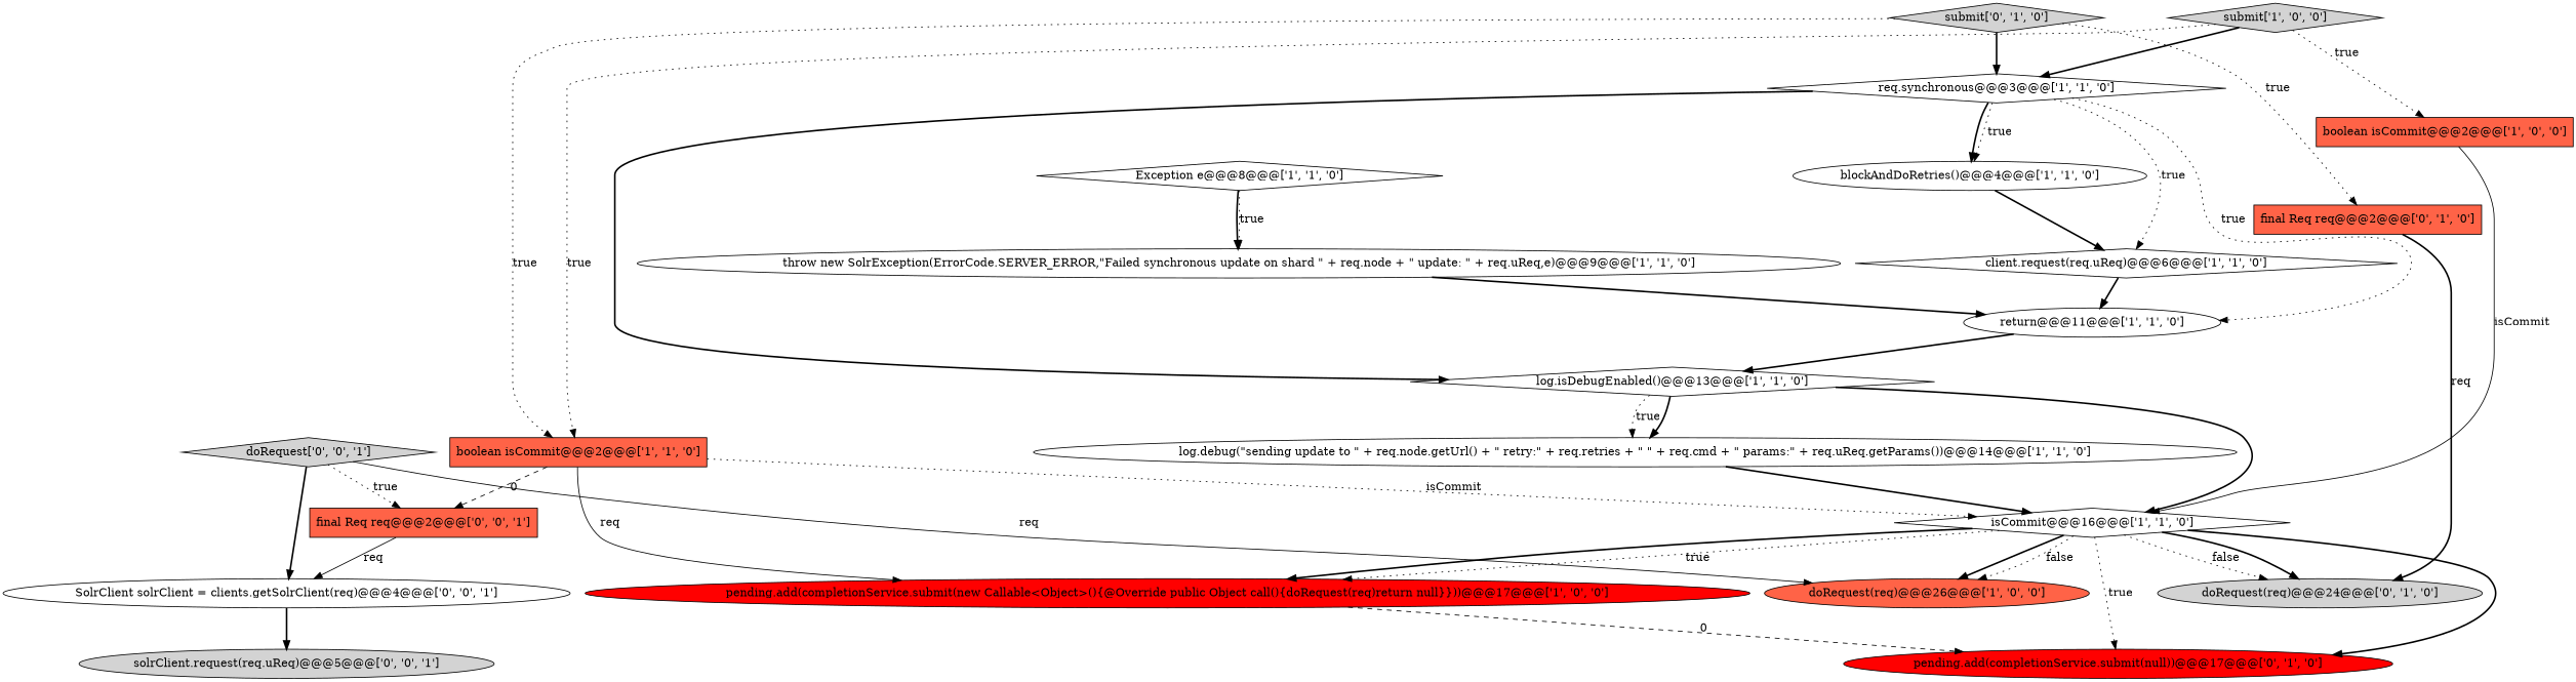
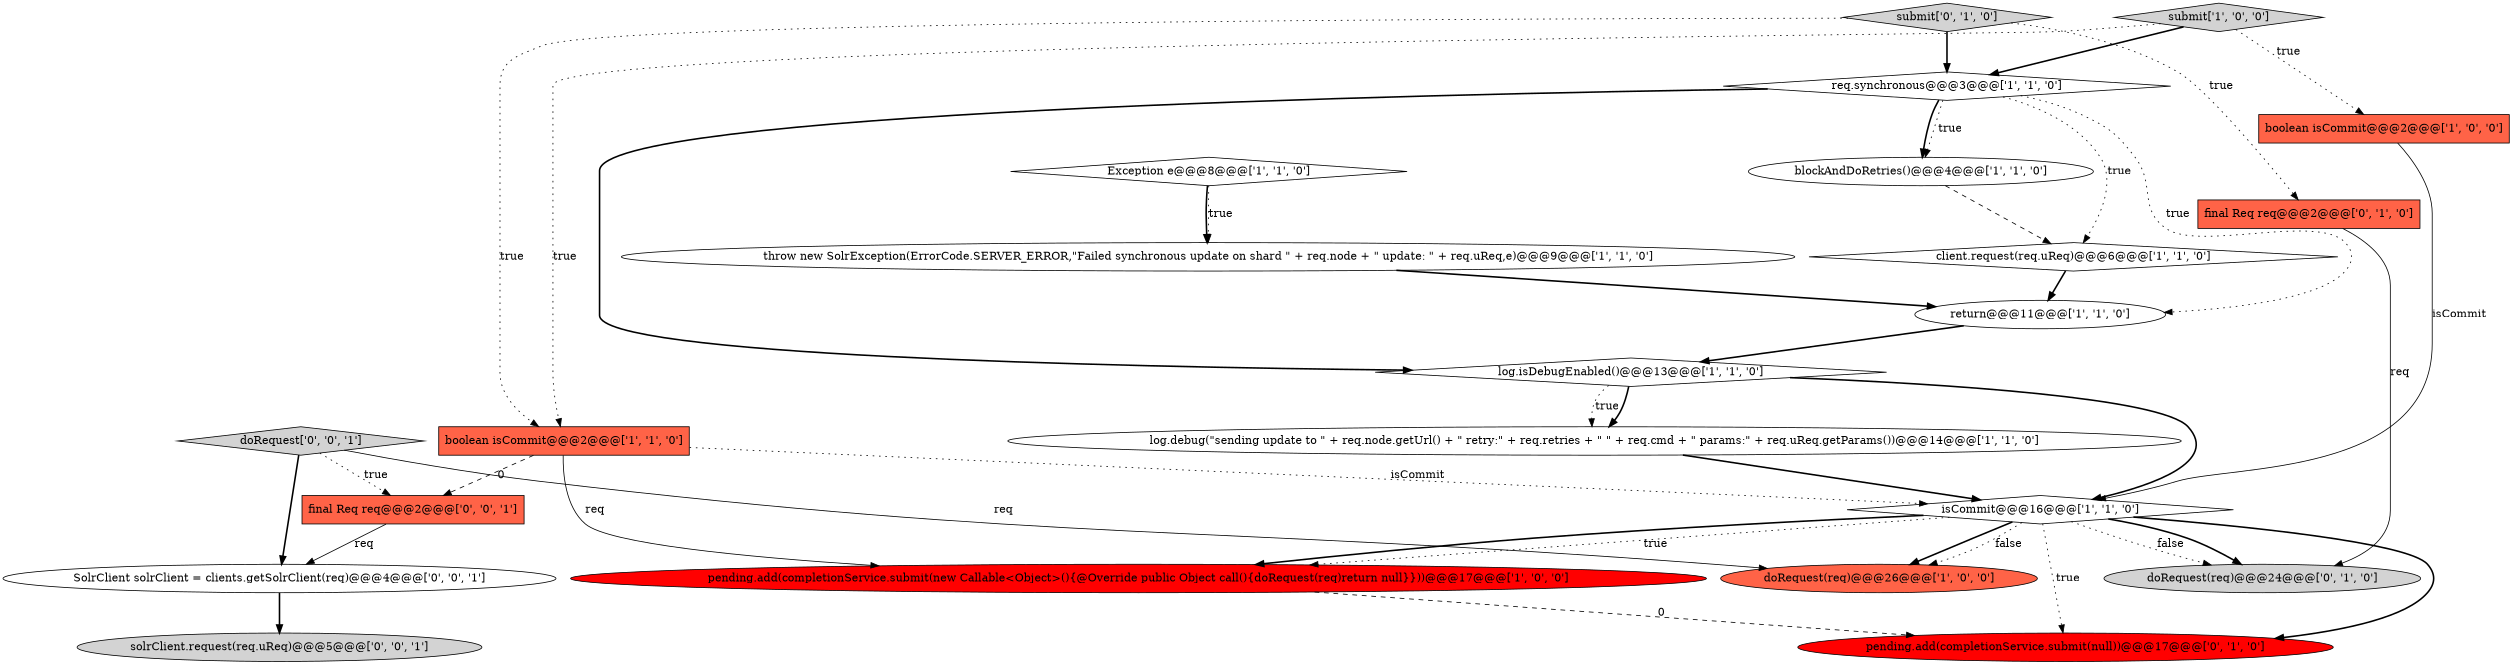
  digraph {
    node [fillcolor=white shape=ellipse style=filled]
    edge [style=bold]
    n1 [fillcolor=tomato label="boolean isCommit@@@2@@@['1', '0', '0']" shape=box]
    n2 [label="isCommit@@@16@@@['1', '1', '0']" shape=diamond]
    n3 [fillcolor=red label="pending.add(completionService.submit(null))@@@17@@@['0', '1', '0']"]
    n4 [fillcolor=tomato label="doRequest(req)@@@26@@@['1', '0', '0']"]
    n5 [fillcolor=lightgray label="doRequest(req)@@@24@@@['0', '1', '0']"]
    n6 [fillcolor=red label="pending.add(completionService.submit(new Callable<Object>(){@Override public Object call(){doRequest(req)return null}}))@@@17@@@['1', '0', '0']"]
    n7 [fillcolor=lightgray label="doRequest['0', '0', '1']" shape=diamond]
    n8 [label="SolrClient solrClient = clients.getSolrClient(req)@@@4@@@['0', '0', '1']"]
    n9 [fillcolor=tomato label="final Req req@@@2@@@['0', '0', '1']" shape=box]
    n10 [fillcolor=lightgray label="solrClient.request(req.uReq)@@@5@@@['0', '0', '1']"]
    n11 [label="req.synchronous@@@3@@@['1', '1', '0']" shape=diamond]
    n12 [label="blockAndDoRetries()@@@4@@@['1', '1', '0']"]
    n13 [label="client.request(req.uReq)@@@6@@@['1', '1', '0']" shape=diamond]
    n14 [label="return@@@11@@@['1', '1', '0']"]
    n15 [label="log.isDebugEnabled()@@@13@@@['1', '1', '0']" shape=diamond]
    n16 [label="log.debug(\"sending update to \" + req.node.getUrl() + \" retry:\" + req.retries + \" \" + req.cmd + \" params:\" + req.uReq.getParams())@@@14@@@['1', '1', '0']"]
    n17 [label="Exception e@@@8@@@['1', '1', '0']" shape=diamond]
    n18 [label="throw new SolrException(ErrorCode.SERVER_ERROR,\"Failed synchronous update on shard \" + req.node + \" update: \" + req.uReq,e)@@@9@@@['1', '1', '0']"]
    n19 [fillcolor=lightgray label="submit['0', '1', '0']" shape=diamond]
    n20 [fillcolor=tomato label="final Req req@@@2@@@['0', '1', '0']" shape=box]
    n21 [fillcolor=tomato label="boolean isCommit@@@2@@@['1', '1', '0']" shape=box]
    n22 [fillcolor=lightgray label="submit['1', '0', '0']" shape=diamond]
    n1 -> n2 [label=isCommit style=solid]
    n2 -> n3 [label=true style=dotted]
    n2 -> n3
    n2 -> n4
    n2 -> n4 [label=false style=dotted]
    n2 -> n5
    n2 -> n5 [label=false style=dotted]
    n2 -> n6 [label=true style=dotted]
    n2 -> n6
    n6 -> n3 [label=0 style=dashed]
    n7 -> n4 [label=req style=solid]
    n7 -> n8
    n7 -> n9 [label=true style=dotted]
    n8 -> n10
    n9 -> n8 [label=req style=solid]
    n11 -> n12
    n11 -> n12 [label=true style=dotted]
    n11 -> n13 [label=true style=dotted]
    n11 -> n14 [label=true style=dotted]
    n11 -> n15
-   n12 -> n13
+   n12 -> n13 [style=dashed]
    n13 -> n14
    n14 -> n15
    n15 -> n2
    n15 -> n16 [label=true style=dotted]
    n15 -> n16
    n16 -> n2
    n17 -> n18 [label=true style=dotted]
    n17 -> n18
    n18 -> n14
    n19 -> n11
    n19 -> n20 [label=true style=dotted]
    n19 -> n21 [label=true style=dotted]
-   n20 -> n5 [label=req]
+   n20 -> n5 [label=req style=solid]
    n21 -> n2 [label=isCommit style=dotted]
    n21 -> n6 [label=req style=solid]
    n21 -> n9 [label=0 style=dashed]
    n22 -> n1 [label=true style=dotted]
    n22 -> n11
    n22 -> n21 [label=true style=dotted]
  }
